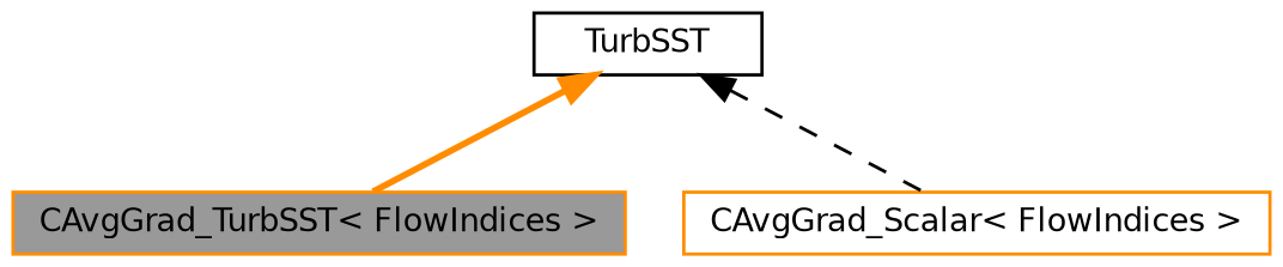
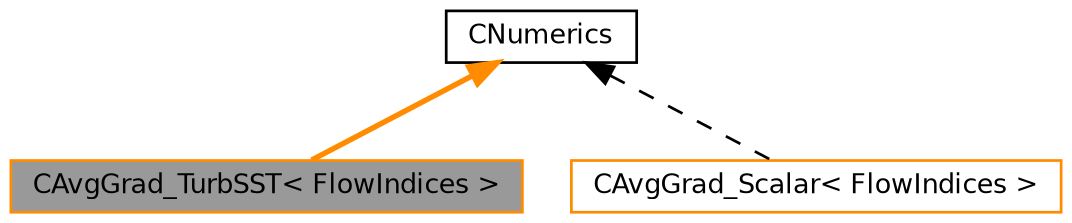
  digraph {
    node [color=darkorange fillcolor=white fontname=Helvetica fontsize=10 shape=box style=filled]
    edge [dir=back fontname=Helvetica fontsize=10 labelfontname=Helvetica labelfontsize=10]
    n1 [fillcolor=grey60 fontcolor=black height=0.2 label="CAvgGrad_TurbSST\< FlowIndices \>" width=0.4]
    n2 [height=0.2 label="CAvgGrad_Scalar\< FlowIndices \>" width=0.4]
-   n3 [color=black height=0.2 label=TurbSST width=0.4]
+   n3 [color=black height=0.2 label=CNumerics width=0.4]
    n3 -> n1 [color=darkorange style=bold]
    n3 -> n2 [color=black style=dashed]
  }
